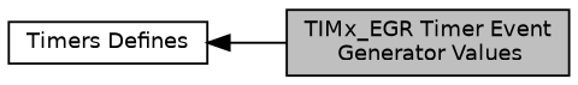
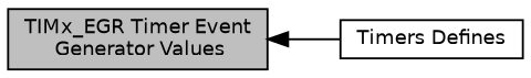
  digraph {
    rankdir=LR
    node [color=black fontname=Helvetica fontsize=10 shape=record style=filled]
    n1 [fillcolor=grey75 fontcolor=black height=0.2 label="TIMx_EGR Timer Event\l Generator Values" width=0.4]
    n2 [fillcolor=white height=0.2 label="Timers Defines" width=0.4]
-   n2 -> n1 [dir=back fontname=Helvetica fontsize=10 labelfontname=Helvetica labelfontsize=10 shape=plaintext style=solid]
+   n1 -> n2 [dir=back fontname=Helvetica fontsize=10 labelfontname=Helvetica labelfontsize=10 shape=plaintext style=solid]
  }
